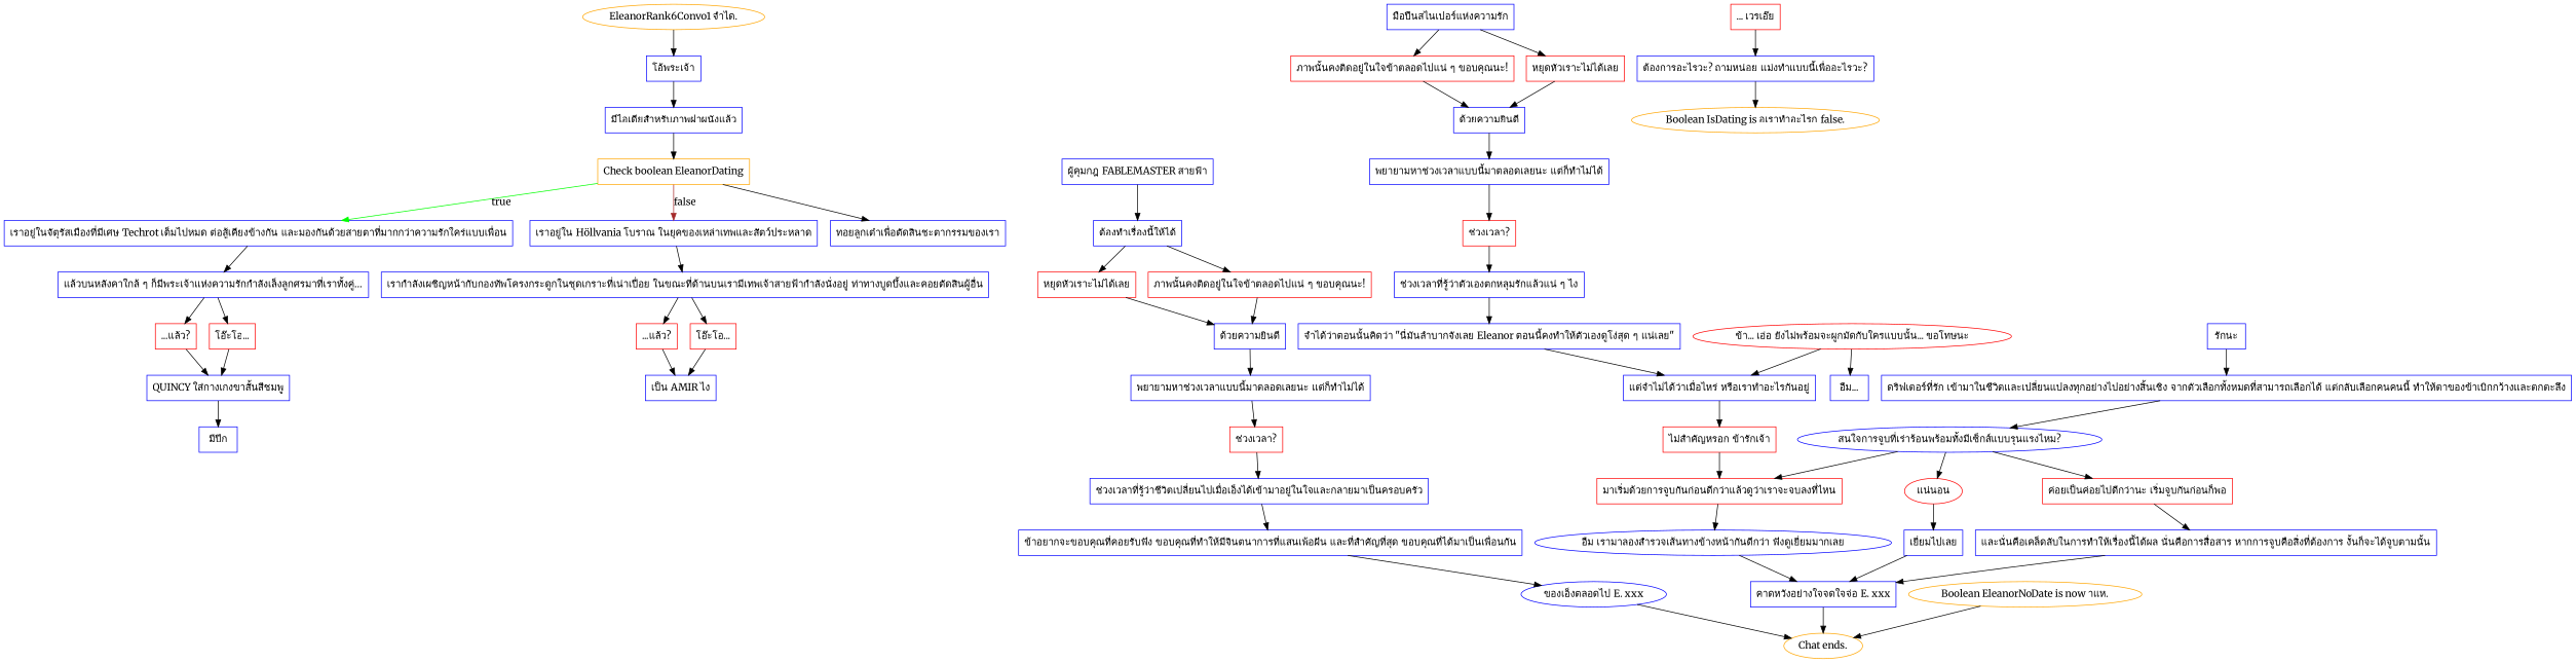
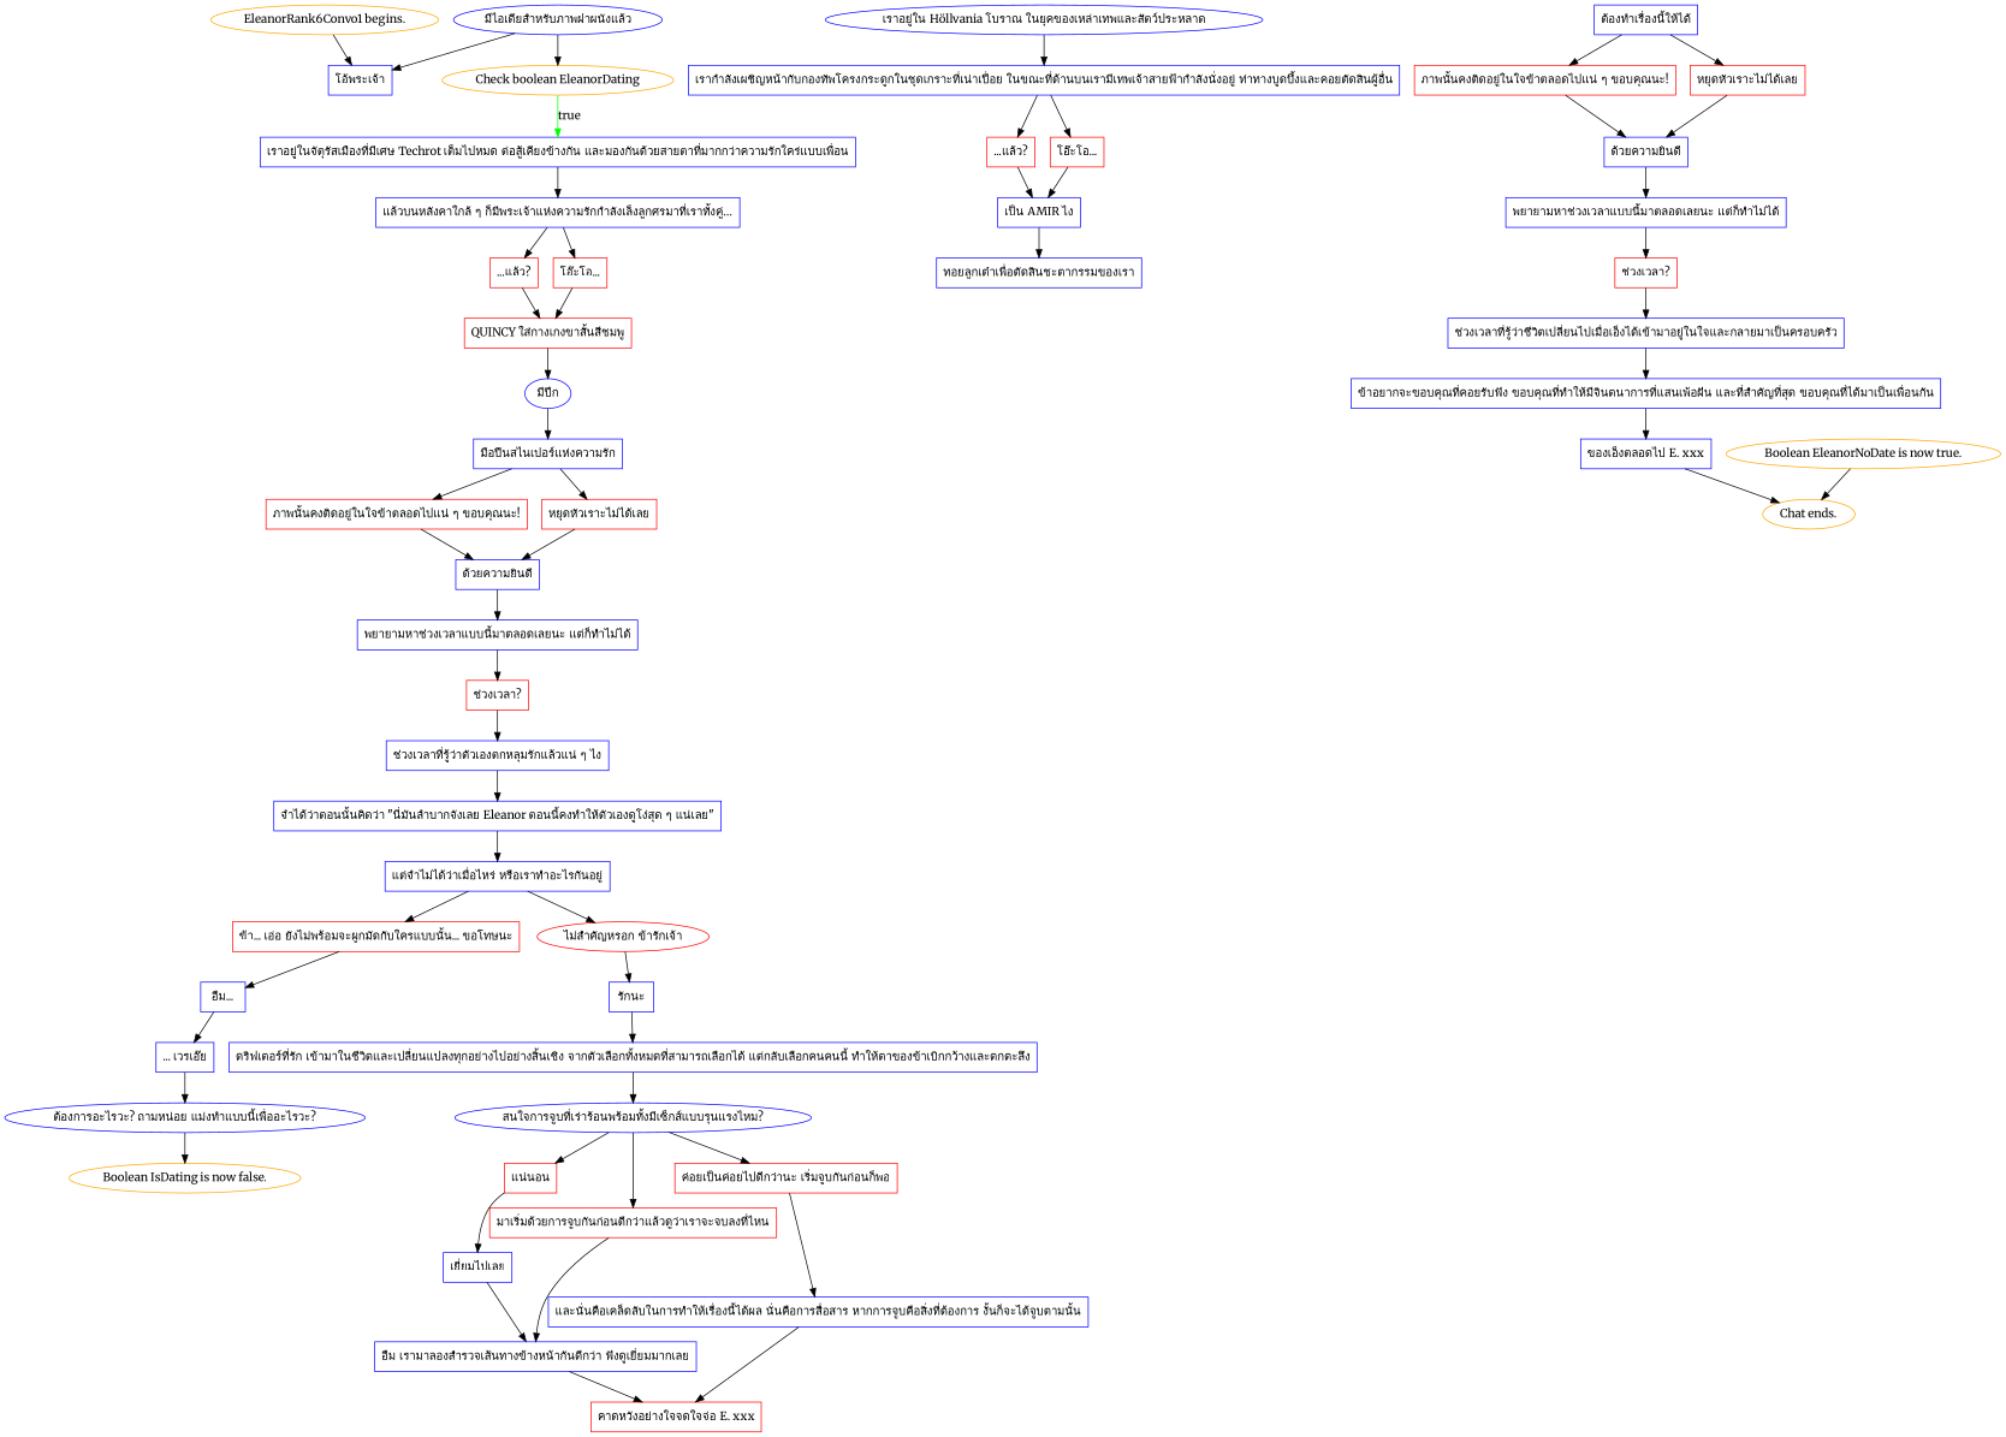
  digraph {
    fontname=Merriweather
    node [color=blue fontname=Merriweather shape=box]
    edge [fontname=Merriweather]
-   "EleanorRank6Convo1 begins." [color=orange label="EleanorRank6Convo1 จำได." shape=""]
+   "EleanorRank6Convo1 begins." [color=orange shape=""]
    n2 [label="โอ้พระเจ้า"]
-   n3 [label="มีไอเดียสำหรับภาพฝาผนังแล้ว"]
-   n4 [color=orange label="Check boolean EleanorDating"]
+   n3 [label="มีไอเดียสำหรับภาพฝาผนังแล้ว" shape=ellipse]
+   n4 [color=orange label="Check boolean EleanorDating" shape=""]
    n5 [label="เราอยู่ในจัตุรัสเมืองที่มีเศษ Techrot เต็มไปหมด ต่อสู้เคียงข้างกัน และมองกันด้วยสายตาที่มากกว่าความรักใคร่แบบเพื่อน"]
-   n6 [label="เราอยู่ใน Höllvania โบราณ ในยุคของเหล่าเทพและสัตว์ประหลาด"]
+   n6 [label="เราอยู่ใน Höllvania โบราณ ในยุคของเหล่าเทพและสัตว์ประหลาด" shape=ellipse]
    n7 [label="แล้วบนหลังคาใกล้ ๆ ก็มีพระเจ้าแห่งความรักกำลังเล็งลูกศรมาที่เราทั้งคู่…"]
    n8 [label="เรากำลังเผชิญหน้ากับกองทัพโครงกระดูกในชุดเกราะที่เน่าเปื่อย ในขณะที่ด้านบนเรามีเทพเจ้าสายฟ้ากำลังนั่งอยู่ ท่าทางบูดบึ้งและคอยตัดสินผู้อื่น"]
    n9 [color=red label="...แล้ว?"]
    n10 [color=red label="โอ๊ะโอ..."]
    n11 [color=red label="...แล้ว?"]
    n12 [color=red label="โอ๊ะโอ..."]
-   n13 [label="QUINCY ใส่กางเกงขาสั้นสีชมพู"]
+   n13 [color=red label="QUINCY ใส่กางเกงขาสั้นสีชมพู"]
    n14 [label="เป็น AMIR ไง"]
-   n15 [label="มีปีก"]
+   n15 [label="มีปีก" shape=ellipse]
    n16 [label="ทอยลูกเต๋าเพื่อตัดสินชะตากรรมของเรา"]
    n17 [label="มือปืนสไนเปอร์แห่งความรัก"]
    n18 [color=red label="ภาพนั้นคงติดอยู่ในใจข้าตลอดไปแน่ ๆ ขอบคุณนะ!"]
    n19 [color=red label="หยุดหัวเราะไม่ได้เลย"]
-   n20 [label="ผู้คุมกฎ FABLEMASTER สายฟ้า"]
    n21 [label="ต้องทำเรื่องนี้ให้ได้"]
    n22 [label="ด้วยความยินดี"]
    n23 [color=red label="ภาพนั้นคงติดอยู่ในใจข้าตลอดไปแน่ ๆ ขอบคุณนะ!"]
    n24 [color=red label="หยุดหัวเราะไม่ได้เลย"]
    n25 [label="พยายามหาช่วงเวลาแบบนี้มาตลอดเลยนะ แต่ก็ทำไม่ได้"]
    n26 [label="ด้วยความยินดี"]
    n27 [color=red label="ช่วงเวลา?"]
    n28 [label="พยายามหาช่วงเวลาแบบนี้มาตลอดเลยนะ แต่ก็ทำไม่ได้"]
    n29 [label="ช่วงเวลาที่รู้ว่าตัวเองตกหลุมรักแล้วแน่ ๆ ไง"]
    n30 [color=red label="ช่วงเวลา?"]
    n31 [label="จำได้ว่าตอนนั้นคิดว่า \"นี่มันลำบากจังเลย Eleanor ตอนนี้คงทำให้ตัวเองดูโง่สุด ๆ แน่เลย\""]
    n32 [label="ช่วงเวลาที่รู้ว่าชีวิตเปลี่ยนไปเมื่อเอ็งได้เข้ามาอยู่ในใจและกลายมาเป็นครอบครัว"]
    n33 [label="แต่จำไม่ได้ว่าเมื่อไหร่ หรือเราทำอะไรกันอยู่"]
    n34 [label="ข้าอยากจะขอบคุณที่คอยรับฟัง ขอบคุณที่ทำให้มีจินตนาการที่แสนเพ้อฝัน และที่สำคัญที่สุด ขอบคุณที่ได้มาเป็นเพื่อนกัน"]
-   n35 [color=red label="ข้า... เอ่อ ยังไม่พร้อมจะผูกมัดกับใครแบบนั้น... ขอโทษนะ" shape=ellipse]
-   n36 [color=red label="ไม่สำคัญหรอก ข้ารักเจ้า"]
-   n37 [label="ของเอ็งตลอดไป E. xxx" shape=ellipse]
+   n35 [color=red label="ข้า... เอ่อ ยังไม่พร้อมจะผูกมัดกับใครแบบนั้น... ขอโทษนะ"]
+   n36 [color=red label="ไม่สำคัญหรอก ข้ารักเจ้า" shape=ellipse]
+   n37 [label="ของเอ็งตลอดไป E. xxx"]
    n38 [label="อืม..."]
    n39 [label="รักนะ"]
    "Chat ends." [color=orange shape=""]
-   n41 [color=red label="... เวรเอ๊ย"]
+   n41 [label="... เวรเอ๊ย"]
    n42 [label="ดริฟเตอร์ที่รัก เข้ามาในชีวิตและเปลี่ยนแปลงทุกอย่างไปอย่างสิ้นเชิง จากตัวเลือกทั้งหมดที่สามารถเลือกได้ แต่กลับเลือกคนคนนี้ ทำให้ตาของข้าเบิกกว้างและตกตะลึง"]
-   n43 [label="ต้องการอะไรวะ? ถามหน่อย แม่งทำแบบนี้เพื่ออะไรวะ?"]
+   n43 [label="ต้องการอะไรวะ? ถามหน่อย แม่งทำแบบนี้เพื่ออะไรวะ?" shape=ellipse]
    n44 [label="สนใจการจูบที่เร่าร้อนพร้อมทั้งมีเซ็กส์แบบรุนแรงไหม?" shape=ellipse]
-   n45 [color=orange label="Boolean IsDating is อเราทำอะไรก false." shape=""]
-   n46 [color=red label="แน่นอน" shape=ellipse]
+   n45 [color=orange label="Boolean IsDating is now false." shape=""]
+   n46 [color=red label="แน่นอน"]
    n47 [color=red label="มาเริ่มด้วยการจูบกันก่อนดีกว่าแล้วดูว่าเราจะจบลงที่ไหน"]
    n48 [color=red label="ค่อยเป็นค่อยไปดีกว่านะ เริ่มจูบกันก่อนก็พอ"]
    n49 [label="เยี่ยมไปเลย"]
-   n50 [label="อืม เรามาลองสำรวจเส้นทางข้างหน้ากันดีกว่า ฟังดูเยี่ยมมากเลย" shape=ellipse]
+   n50 [label="อืม เรามาลองสำรวจเส้นทางข้างหน้ากันดีกว่า ฟังดูเยี่ยมมากเลย"]
    n51 [label="และนั่นคือเคล็ดลับในการทำให้เรื่องนี้ได้ผล นั่นคือการสื่อสาร หากการจูบคือสิ่งที่ต้องการ งั้นก็จะได้จูบตามนั้น"]
-   n52 [label="คาดหวังอย่างใจจดใจจ่อ E. xxx"]
-   n53 [color=orange label="Boolean EleanorNoDate is now าแห." shape=""]
+   n52 [color=red label="คาดหวังอย่างใจจดใจจ่อ E. xxx"]
+   n53 [color=orange label="Boolean EleanorNoDate is now true." shape=""]
    "EleanorRank6Convo1 begins." -> n2
-   n2 -> n3
+   n3 -> n2
    n3 -> n4
    n4 -> n5 [color=green label=true]
-   n4 -> n6 [color=brown label=false]
    n5 -> n7
    n6 -> n8
    n7 -> n9
    n7 -> n10
    n8 -> n11
    n8 -> n12
    n9 -> n13
    n10 -> n13
    n11 -> n14
    n12 -> n14
    n13 -> n15
-   n4 -> n16
+   n14 -> n16
+   n15 -> n17
    n17 -> n18
    n17 -> n19
    n18 -> n22
    n19 -> n22
-   n20 -> n21
    n21 -> n23
    n21 -> n24
    n22 -> n25
    n23 -> n26
    n24 -> n26
    n25 -> n27
    n26 -> n28
    n27 -> n29
    n28 -> n30
    n29 -> n31
    n30 -> n32
    n31 -> n33
    n32 -> n34
-   n35 -> n33
+   n33 -> n35
    n33 -> n36
    n34 -> n37
    n35 -> n38
-   n36 -> n47
+   n36 -> n39
    n37 -> "Chat ends."
+   n38 -> n41
    n39 -> n42
    n41 -> n43
    n42 -> n44
    n43 -> n45
    n44 -> n46
    n44 -> n47
    n44 -> n48
    n46 -> n49
    n47 -> n50
    n48 -> n51
-   n49 -> n52
+   n49 -> n50
    n50 -> n52
    n51 -> n52
-   n52 -> "Chat ends."
    n53 -> "Chat ends."
  }
